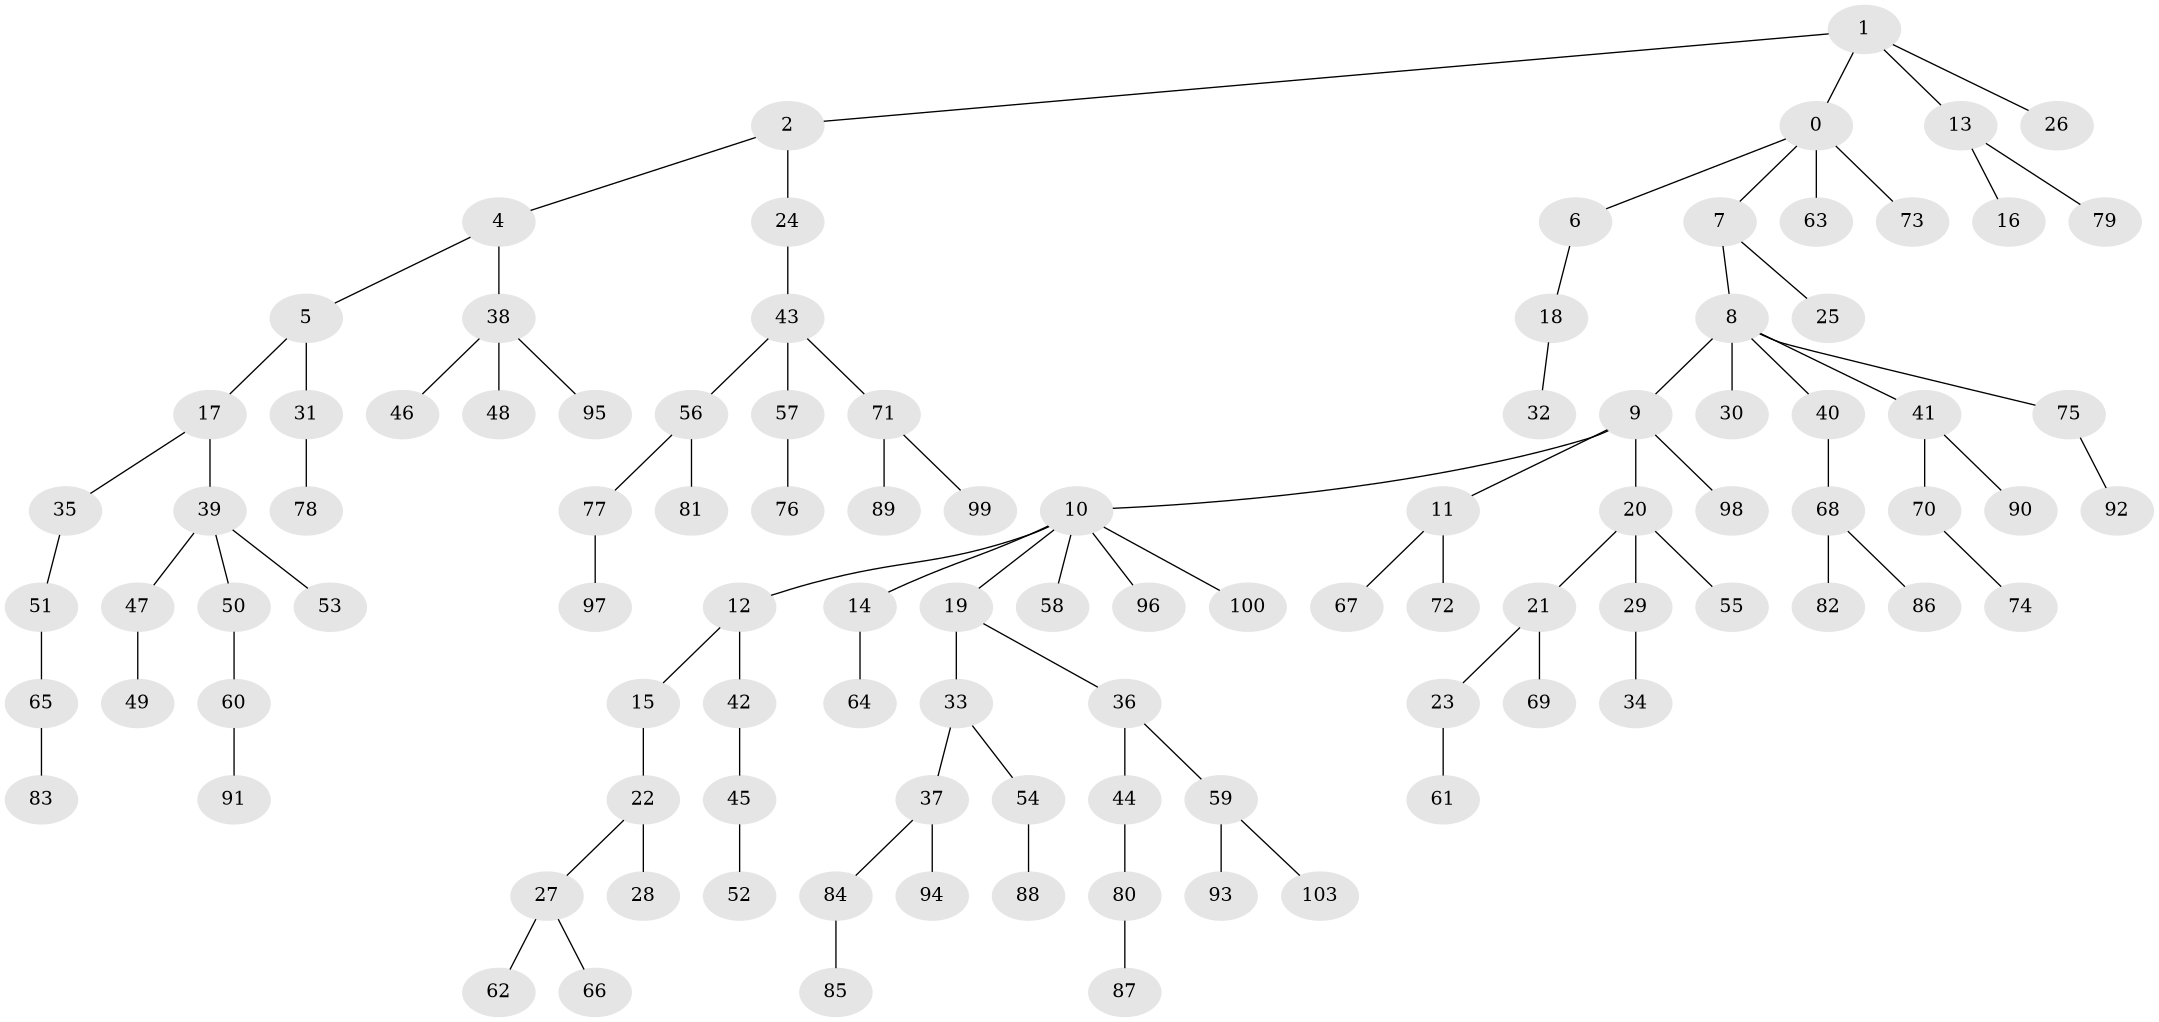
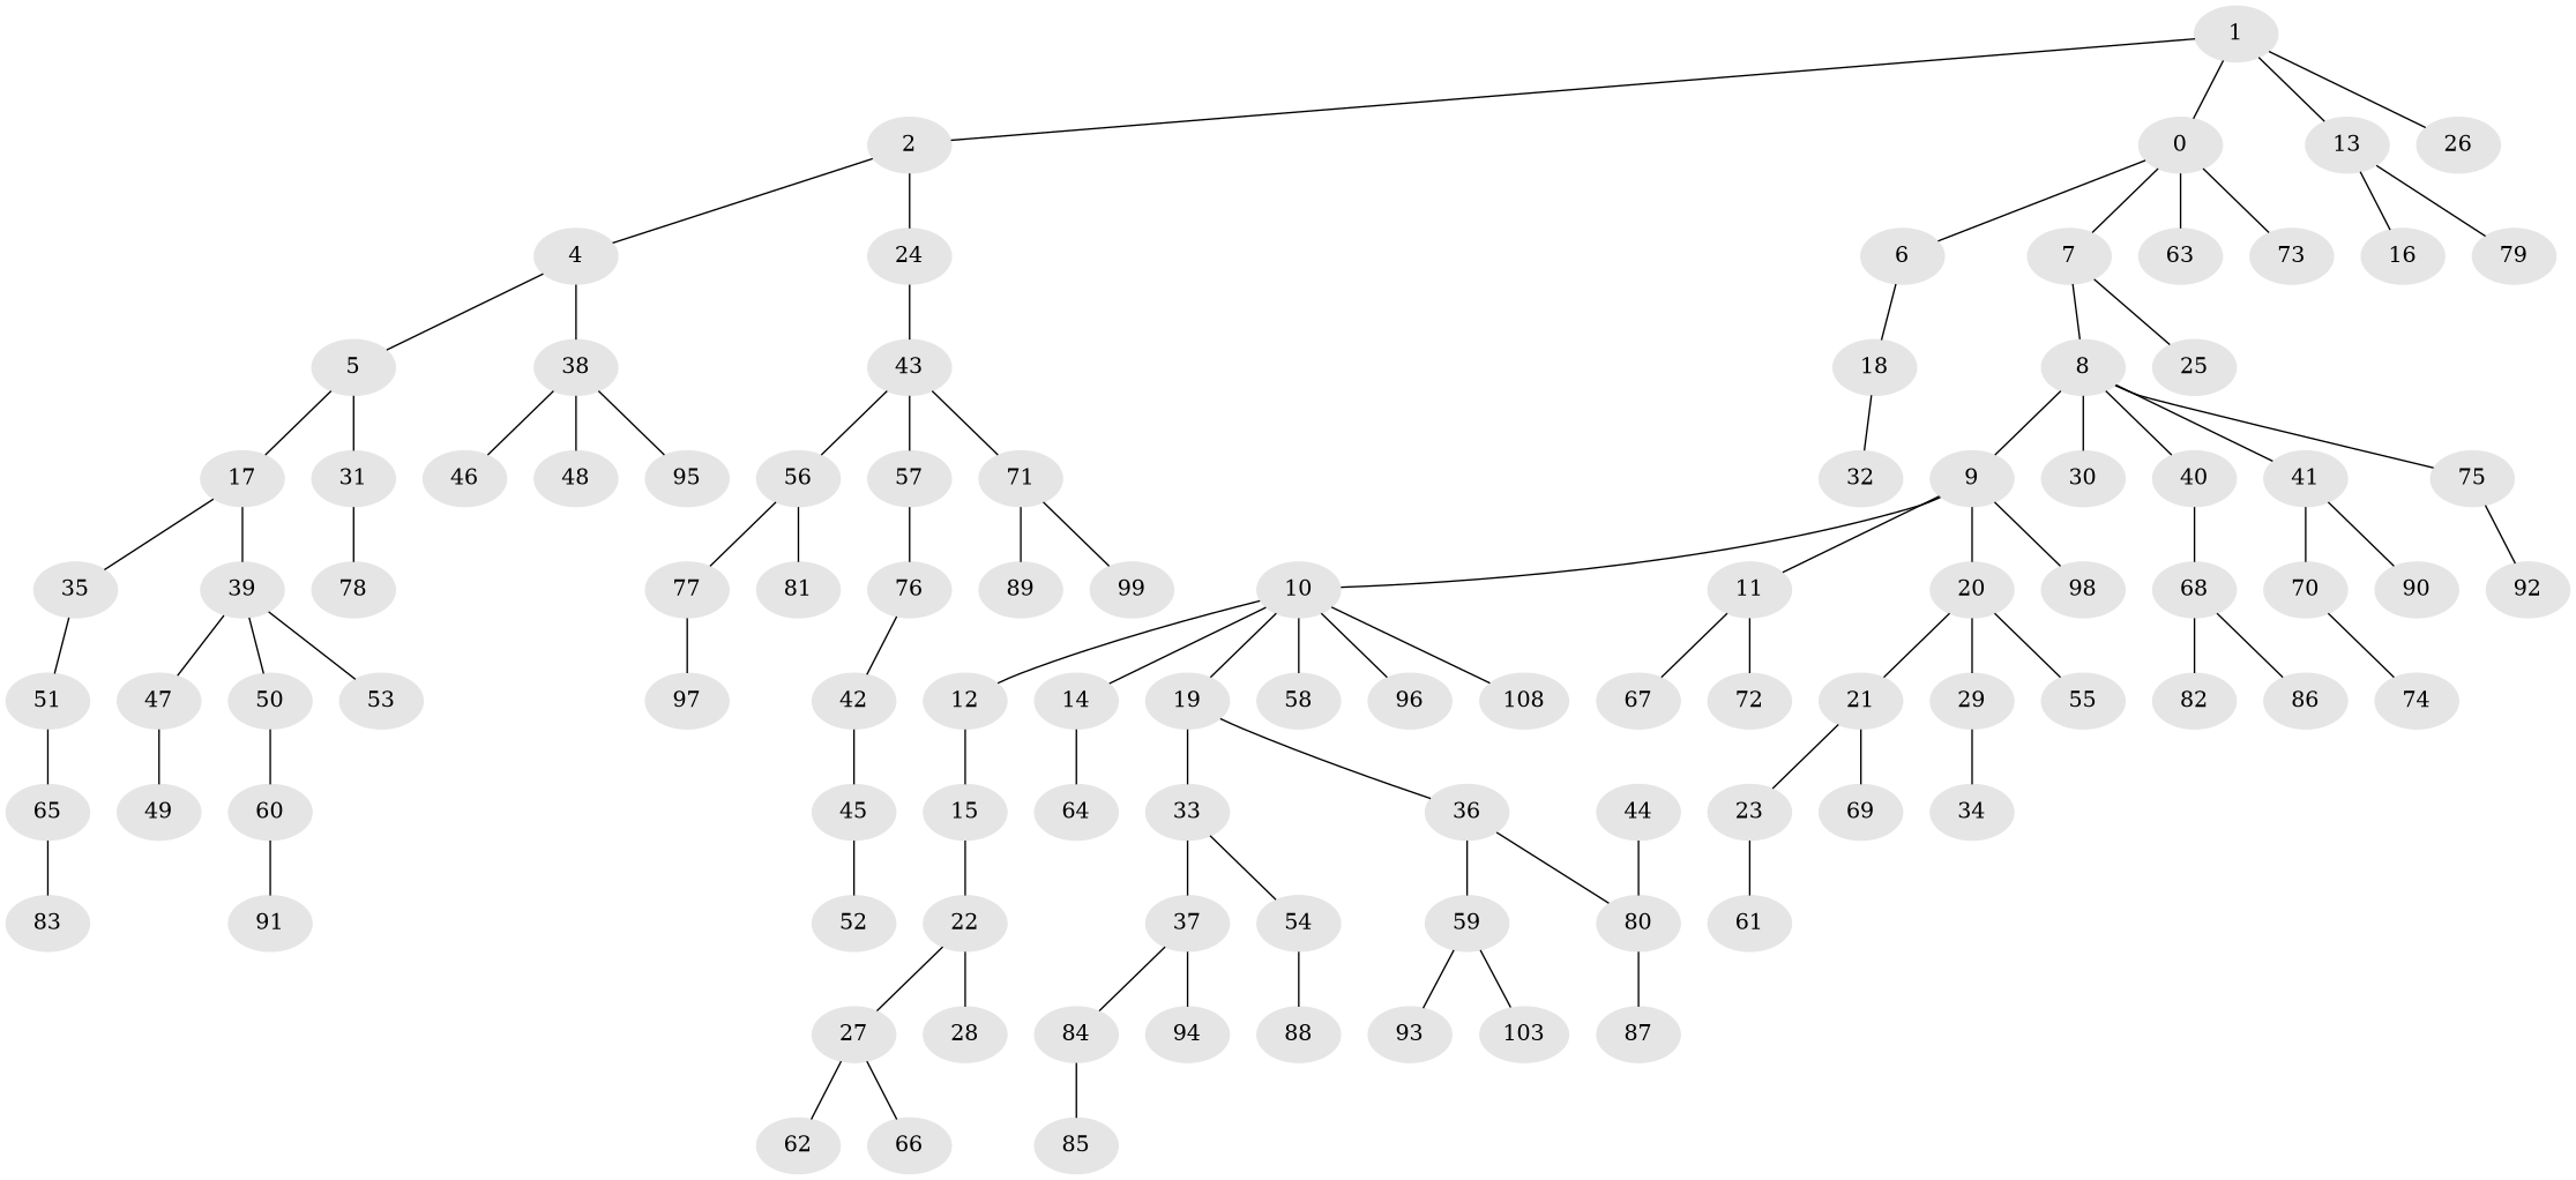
  graph {
    node [color=gray90 style=filled]
    1
    2
    n3 [label=0]
    13
    26
    4
    24
    6
    7
    63
    73
    16
    79
    5
    38
    43
    18
    8
    25
    17
    31
    46
    48
    95
    35
    39
    78
    32
    9
    30
    40
    41
    75
    10
    11
    20
    98
    68
    70
    90
    92
    12
    14
    19
    58
    96
-   100
+   100 [label=108]
    67
    72
    21
    29
    55
    15
    42
    64
    33
    36
    22
    45
    27
    28
    51
    47
    50
    53
    37
    54
    44
    59
    23
    69
    34
    61
    62
    66
    56
    57
    71
    84
    94
    88
    65
    80
    93
    n85 [label=103]
    85
    49
    60
    82
    86
    74
    52
    77
    81
    76
    89
    99
    87
    91
    83
    97
    1 -- 2
    1 -- n3
    1 -- 13
    1 -- 26
    2 -- 4
    2 -- 24
    n3 -- 6
    n3 -- 7
    n3 -- 63
    n3 -- 73
    13 -- 16
    13 -- 79
    4 -- 5
    4 -- 38
    24 -- 43
    6 -- 18
    7 -- 8
    7 -- 25
    5 -- 17
    5 -- 31
    38 -- 46
    38 -- 48
    38 -- 95
    43 -- 56
    43 -- 57
    43 -- 71
    18 -- 32
    8 -- 9
    8 -- 30
    8 -- 40
    8 -- 41
    8 -- 75
    17 -- 35
    17 -- 39
    31 -- 78
    35 -- 51
    39 -- 47
    39 -- 50
    39 -- 53
    9 -- 10
    9 -- 11
    9 -- 20
    9 -- 98
    40 -- 68
    41 -- 70
    41 -- 90
    75 -- 92
    10 -- 12
    10 -- 14
    10 -- 19
    10 -- 58
    10 -- 96
    10 -- 100
    11 -- 67
    11 -- 72
    20 -- 21
    20 -- 29
    20 -- 55
    68 -- 82
    68 -- 86
    70 -- 74
    12 -- 15
-   12 -- 42
+   76 -- 42
    14 -- 64
    19 -- 33
    19 -- 36
    21 -- 23
    21 -- 69
    29 -- 34
    15 -- 22
    42 -- 45
    33 -- 37
    33 -- 54
-   36 -- 44
+   36 -- 80
    36 -- 59
    22 -- 27
    22 -- 28
    45 -- 52
    27 -- 62
    27 -- 66
    51 -- 65
    47 -- 49
    50 -- 60
    37 -- 84
    37 -- 94
    54 -- 88
    44 -- 80
    59 -- 93
    59 -- n85
    23 -- 61
    56 -- 77
    56 -- 81
    57 -- 76
    71 -- 89
    71 -- 99
    84 -- 85
    65 -- 83
    80 -- 87
    60 -- 91
    77 -- 97
  }
